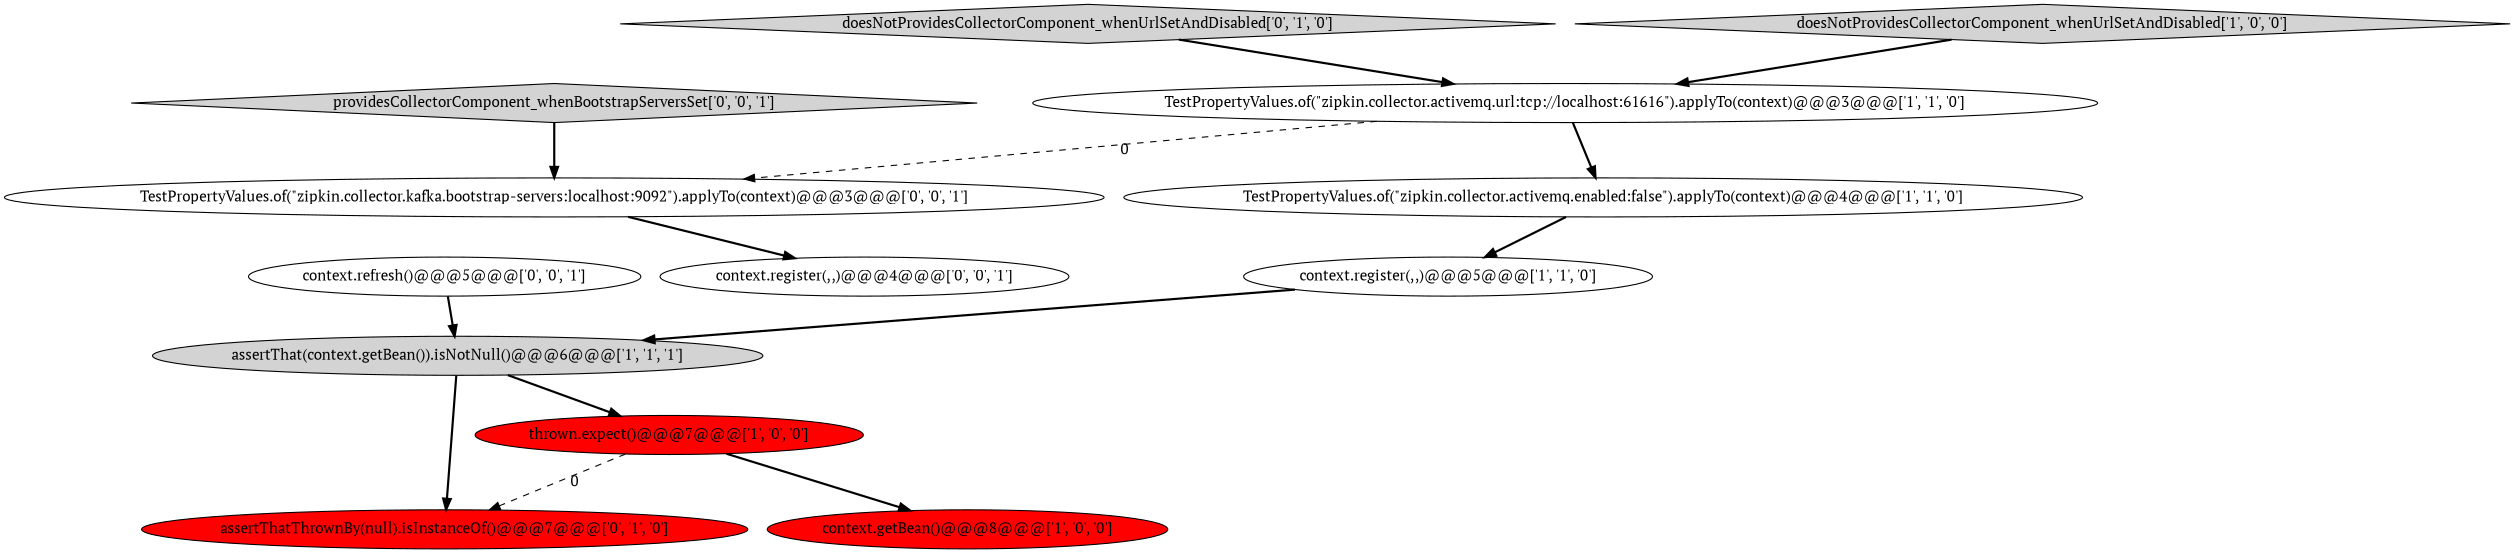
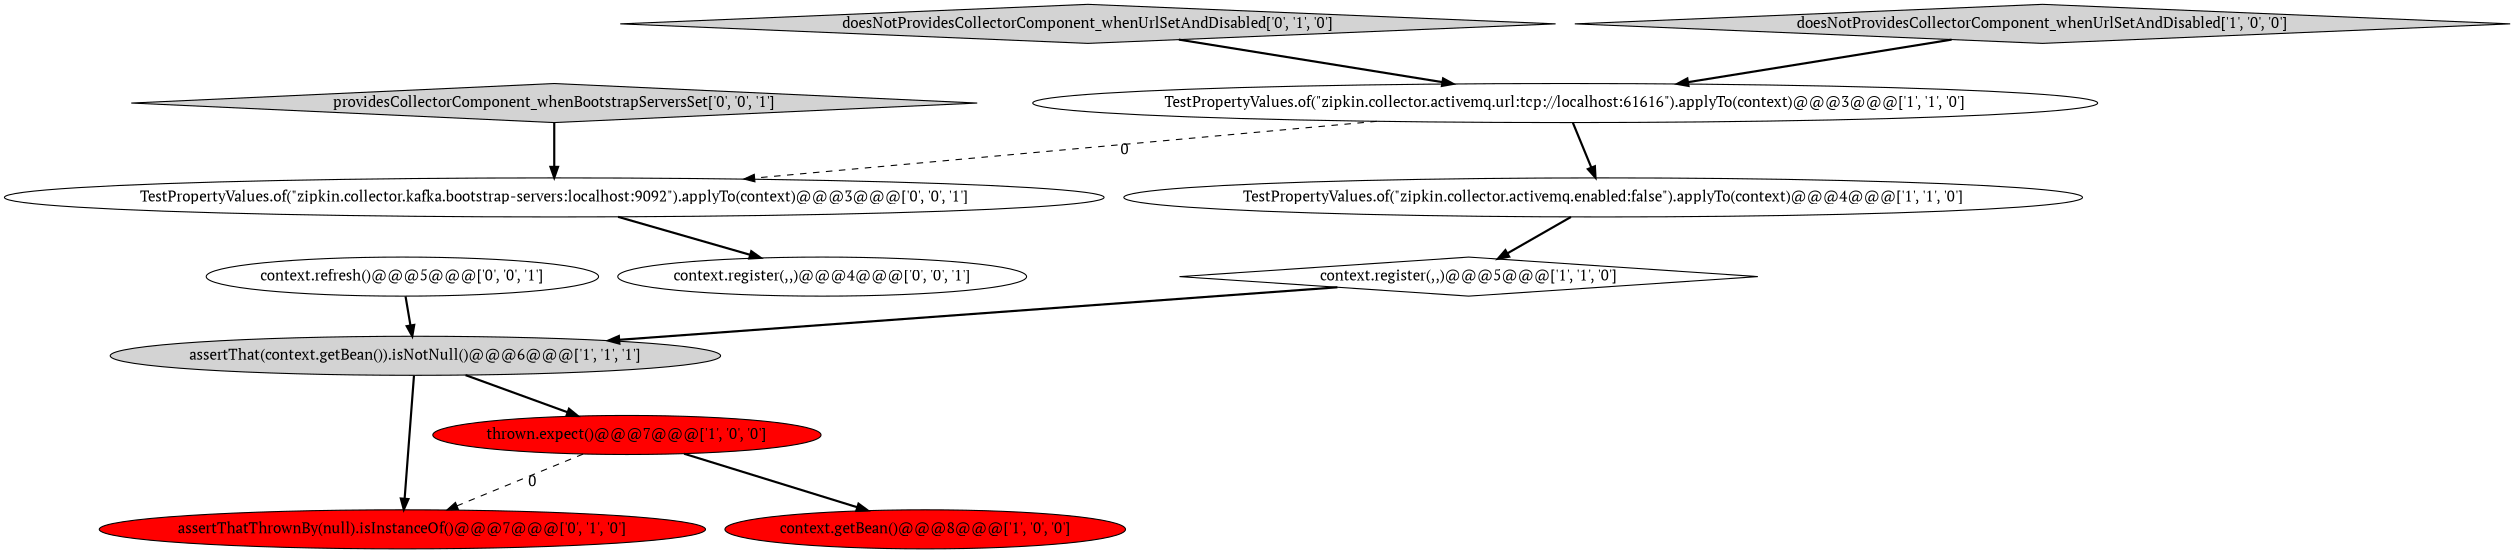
  digraph {
    fontname="PT Serif"
    node [fillcolor=white fontname="PT Serif" shape=ellipse style=filled]
    edge [fontname="PT Serif" style=bold]
    n1 [fillcolor=red label="assertThatThrownBy(null).isInstanceOf()@@@7@@@['0', '1', '0']"]
    n2 [label="context.refresh()@@@5@@@['0', '0', '1']"]
    n3 [fillcolor=lightgray label="assertThat(context.getBean()).isNotNull()@@@6@@@['1', '1', '1']"]
    n4 [fillcolor=red label="thrown.expect()@@@7@@@['1', '0', '0']"]
    n5 [fillcolor=red label="context.getBean()@@@8@@@['1', '0', '0']"]
    n6 [label="TestPropertyValues.of(\"zipkin.collector.kafka.bootstrap-servers:localhost:9092\").applyTo(context)@@@3@@@['0', '0', '1']"]
    n7 [label="context.register(,,)@@@4@@@['0', '0', '1']"]
    n8 [fillcolor=lightgray label="doesNotProvidesCollectorComponent_whenUrlSetAndDisabled['0', '1', '0']" shape=diamond]
    n9 [label="TestPropertyValues.of(\"zipkin.collector.activemq.url:tcp://localhost:61616\").applyTo(context)@@@3@@@['1', '1', '0']"]
    n10 [label="TestPropertyValues.of(\"zipkin.collector.activemq.enabled:false\").applyTo(context)@@@4@@@['1', '1', '0']"]
    n11 [fillcolor=lightgray label="providesCollectorComponent_whenBootstrapServersSet['0', '0', '1']" shape=diamond]
-   n12 [label="context.register(,,)@@@5@@@['1', '1', '0']"]
+   n12 [label="context.register(,,)@@@5@@@['1', '1', '0']" shape=diamond]
    n13 [fillcolor=lightgray label="doesNotProvidesCollectorComponent_whenUrlSetAndDisabled['1', '0', '0']" shape=diamond]
    n2 -> n3
    n3 -> n1
    n3 -> n4
    n4 -> n1 [label=0 style=dashed]
    n4 -> n5
    n6 -> n7
    n8 -> n9
    n9 -> n6 [label=0 style=dashed]
    n9 -> n10
    n10 -> n12
    n11 -> n6
    n12 -> n3
    n13 -> n9
  }
